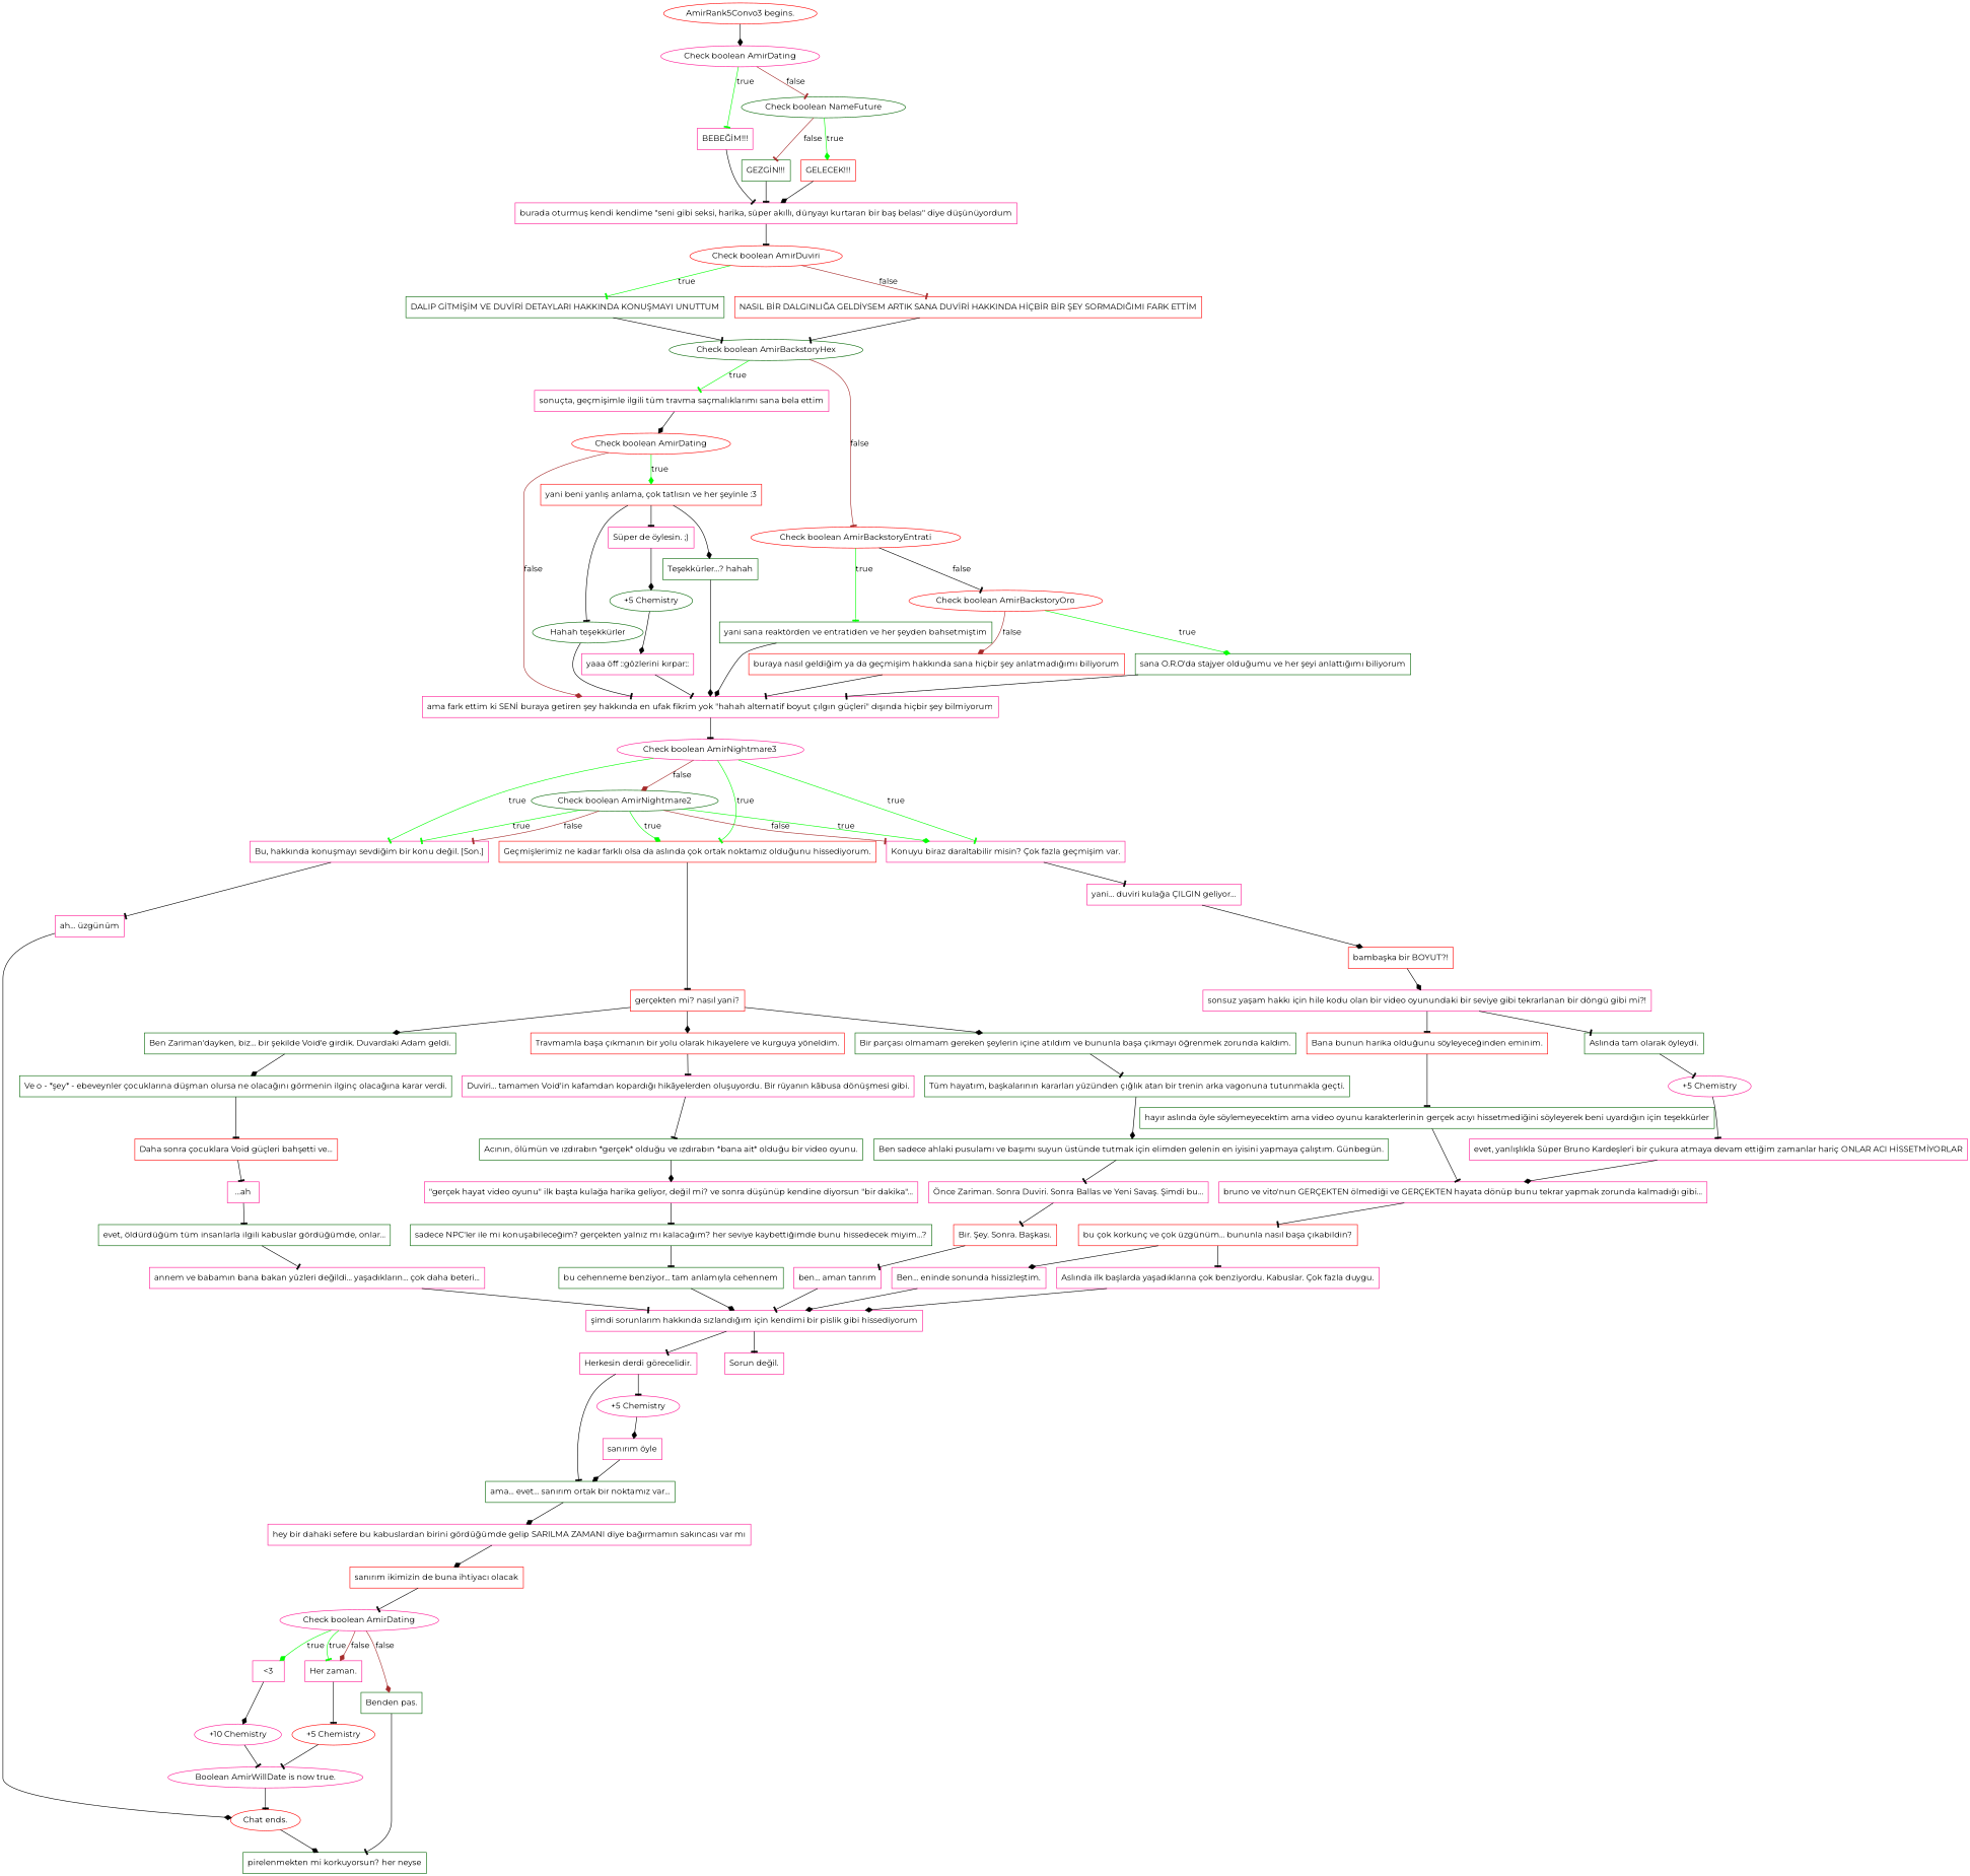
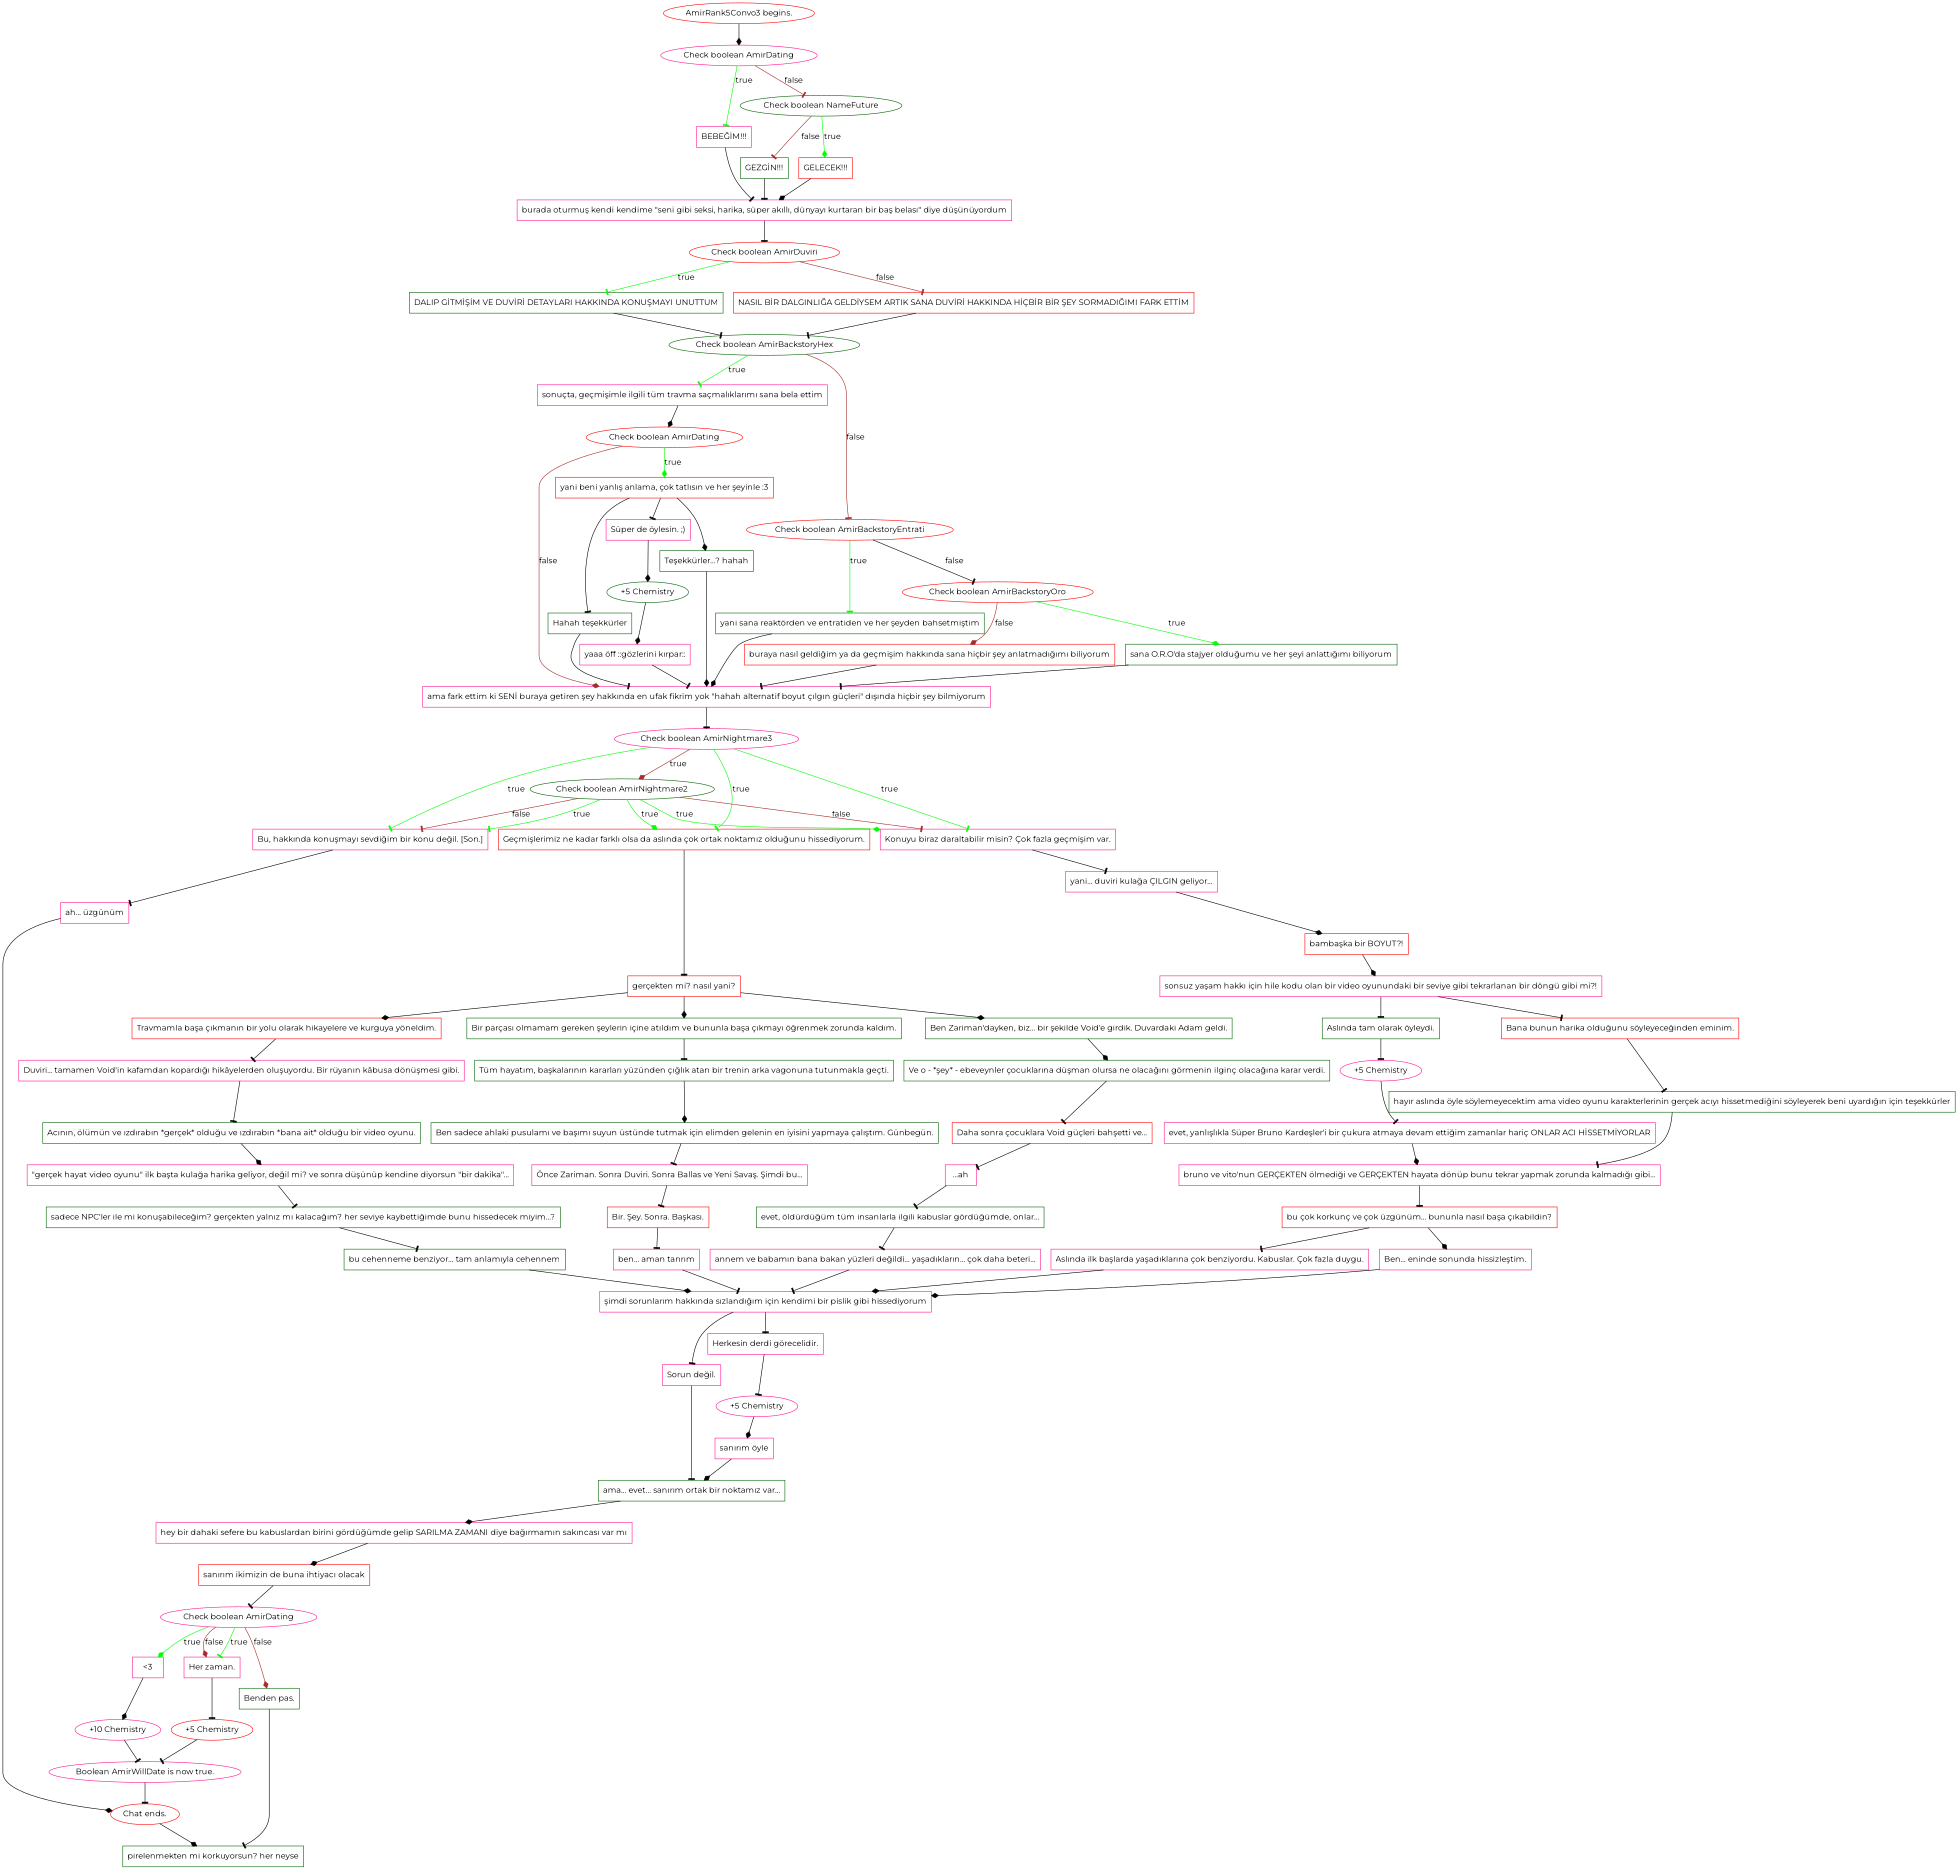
  digraph {
    fontname=Montserrat
    node [color=deeppink fontname=Montserrat shape=box]
    edge [arrowhead=tee fontname=Montserrat]
    "AmirRank5Convo3 begins." [color=red shape=""]
    n2 [label="Check boolean AmirDating" shape=""]
    n3 [label="BEBEĞİM!!!"]
    n4 [color=darkgreen label="Check boolean NameFuture" shape=""]
    n5 [label="burada oturmuş kendi kendime \"seni gibi seksi, harika, süper akıllı, dünyayı kurtaran bir baş belası\" diye düşünüyordum"]
    n6 [color=red label="GELECEK!!!"]
    n7 [color=darkgreen label="GEZGİN!!!"]
    n8 [color=red label="Check boolean AmirDuviri" shape=""]
    n9 [color=darkgreen label="DALIP GİTMİŞİM VE DUVİRİ DETAYLARI HAKKINDA KONUŞMAYI UNUTTUM"]
    n10 [color=red label="NASIL BİR DALGINLIĞA GELDİYSEM ARTIK SANA DUVİRİ HAKKINDA HİÇBİR BİR ŞEY SORMADIĞIMI FARK ETTİM"]
    n11 [color=darkgreen label="Check boolean AmirBackstoryHex" shape=""]
    n12 [label="sonuçta, geçmişimle ilgili tüm travma saçmalıklarımı sana bela ettim"]
    n13 [color=red label="Check boolean AmirBackstoryEntrati" shape=""]
    n14 [color=red label="Check boolean AmirDating" shape=""]
    n15 [color=darkgreen label="yani sana reaktörden ve entratiden ve her şeyden bahsetmiştim"]
    n16 [color=red label="Check boolean AmirBackstoryOro" shape=""]
    n17 [color=red label="yani beni yanlış anlama, çok tatlısın ve her şeyinle :3"]
    n18 [label="ama fark ettim ki SENİ buraya getiren şey hakkında en ufak fikrim yok \"hahah alternatif boyut çılgın güçleri\" dışında hiçbir şey bilmiyorum"]
    n19 [color=darkgreen label="sana O.R.O'da stajyer olduğumu ve her şeyi anlattığımı biliyorum"]
    n20 [color=red label="buraya nasıl geldiğim ya da geçmişim hakkında sana hiçbir şey anlatmadığımı biliyorum"]
    n21 [color=darkgreen label="Teşekkürler...? hahah"]
-   n22 [color=darkgreen label="Hahah teşekkürler" shape=ellipse]
+   n22 [color=darkgreen label="Hahah teşekkürler"]
    n23 [label="Süper de öylesin. ;)"]
    n24 [label="Check boolean AmirNightmare3" shape=""]
    n25 [color=darkgreen label="+5 Chemistry" shape=""]
    n26 [color=red label="Geçmişlerimiz ne kadar farklı olsa da aslında çok ortak noktamız olduğunu hissediyorum."]
    n27 [label="Konuyu biraz daraltabilir misin? Çok fazla geçmişim var."]
    n28 [label="Bu, hakkında konuşmayı sevdiğim bir konu değil. [Son.]"]
    n29 [color=darkgreen label="Check boolean AmirNightmare2" shape=""]
    n30 [label="yaaa öff ::gözlerini kırpar::"]
    n31 [color=red label="gerçekten mi? nasıl yani?"]
    n32 [label="yani... duviri kulağa ÇILGIN geliyor..."]
    n33 [label="ah... üzgünüm"]
    n34 [color=red label="Travmamla başa çıkmanın bir yolu olarak hikayelere ve kurguya yöneldim."]
    n35 [color=darkgreen label="Bir parçası olmamam gereken şeylerin içine atıldım ve bununla başa çıkmayı öğrenmek zorunda kaldım."]
    n36 [color=darkgreen label="Ben Zariman'dayken, biz... bir şekilde Void'e girdik. Duvardaki Adam geldi."]
    n37 [color=red label="bambaşka bir BOYUT?!"]
    "Chat ends." [color=red shape=""]
    n39 [label="Duviri... tamamen Void'in kafamdan kopardığı hikâyelerden oluşuyordu. Bir rüyanın kâbusa dönüşmesi gibi."]
    n40 [color=darkgreen label="Tüm hayatım, başkalarının kararları yüzünden çığlık atan bir trenin arka vagonuna tutunmakla geçti."]
    n41 [color=darkgreen label="Ve o - *şey* - ebeveynler çocuklarına düşman olursa ne olacağını görmenin ilginç olacağına karar verdi."]
    n42 [label="sonsuz yaşam hakkı için hile kodu olan bir video oyunundaki bir seviye gibi tekrarlanan bir döngü gibi mi?!"]
    n43 [color=darkgreen label="pirelenmekten mi korkuyorsun? her neyse"]
    n44 [color=darkgreen label="Acının, ölümün ve ızdırabın *gerçek* olduğu ve ızdırabın *bana ait* olduğu bir video oyunu."]
    n45 [color=darkgreen label="Ben sadece ahlaki pusulamı ve başımı suyun üstünde tutmak için elimden gelenin en iyisini yapmaya çalıştım. Günbegün."]
    n46 [color=red label="Daha sonra çocuklara Void güçleri bahşetti ve..."]
    n47 [color=red label="Bana bunun harika olduğunu söyleyeceğinden eminim."]
    n48 [color=darkgreen label="Aslında tam olarak öyleydi."]
    n49 [label="\"gerçek hayat video oyunu\" ilk başta kulağa harika geliyor, değil mi? ve sonra düşünüp kendine diyorsun \"bir dakika\"..."]
    n50 [label="Önce Zariman. Sonra Duviri. Sonra Ballas ve Yeni Savaş. Şimdi bu..."]
    n51 [label="...ah"]
    n52 [color=darkgreen label="hayır aslında öyle söylemeyecektim ama video oyunu karakterlerinin gerçek acıyı hissetmediğini söyleyerek beni uyardığın için teşekkürler"]
    n53 [label="+5 Chemistry" shape=""]
    n54 [color=darkgreen label="sadece NPC'ler ile mi konuşabileceğim? gerçekten yalnız mı kalacağım? her seviye kaybettiğimde bunu hissedecek miyim...?"]
    n55 [color=red label="Bir. Şey. Sonra. Başkası."]
    n56 [color=darkgreen label="evet, öldürdüğüm tüm insanlarla ilgili kabuslar gördüğümde, onlar..."]
    n57 [label="bruno ve vito'nun GERÇEKTEN ölmediği ve GERÇEKTEN hayata dönüp bunu tekrar yapmak zorunda kalmadığı gibi..."]
    n58 [label="evet, yanlışlıkla Süper Bruno Kardeşler'i bir çukura atmaya devam ettiğim zamanlar hariç ONLAR ACI HİSSETMİYORLAR"]
    n59 [color=darkgreen label="bu cehenneme benziyor... tam anlamıyla cehennem"]
    n60 [label="ben... aman tanrım"]
    n61 [label="annem ve babamın bana bakan yüzleri değildi... yaşadıkların... çok daha beteri..."]
    n62 [color=red label="bu çok korkunç ve çok üzgünüm... bununla nasıl başa çıkabildin?"]
    n63 [label="şimdi sorunlarım hakkında sızlandığım için kendimi bir pislik gibi hissediyorum"]
    n64 [label="Aslında ilk başlarda yaşadıklarına çok benziyordu. Kabuslar. Çok fazla duygu."]
    n65 [label="Ben... eninde sonunda hissizleştim."]
    n66 [label="Sorun değil."]
    n67 [label="Herkesin derdi görecelidir."]
    n68 [color=darkgreen label="ama... evet... sanırım ortak bir noktamız var..."]
    n69 [label="+5 Chemistry" shape=""]
    n70 [label="hey bir dahaki sefere bu kabuslardan birini gördüğümde gelip SARILMA ZAMANI diye bağırmamın sakıncası var mı"]
    n71 [label="sanırım öyle"]
    n72 [color=red label="sanırım ikimizin de buna ihtiyacı olacak"]
    n73 [label="Check boolean AmirDating" shape=""]
    n74 [label="<3"]
    n75 [label="Her zaman."]
    n76 [color=darkgreen label="Benden pas."]
    n77 [label="+10 Chemistry" shape=""]
    n78 [color=red label="+5 Chemistry" shape=""]
    n79 [label="Boolean AmirWillDate is now true." shape=""]
    "AmirRank5Convo3 begins." -> n2 [arrowhead=diamond]
    n2 -> n3 [color=green label=true]
    n2 -> n4 [color=brown label=false]
    n3 -> n5
    n4 -> n6 [arrowhead=diamond color=green label=true]
    n4 -> n7 [color=brown label=false]
    n5 -> n8
    n6 -> n5 [arrowhead=diamond]
    n7 -> n5
    n8 -> n9 [color=green label=true]
    n8 -> n10 [color=brown label=false]
    n9 -> n11
    n10 -> n11
    n11 -> n12 [color=green label=true]
    n11 -> n13 [color=brown label=false]
    n12 -> n14 [arrowhead=diamond]
    n13 -> n15 [color=green label=true]
    n13 -> n16 [color=black label=false]
    n14 -> n17 [arrowhead=diamond color=green label=true]
    n14 -> n18 [arrowhead=diamond color=brown label=false]
    n15 -> n18 [arrowhead=diamond]
    n16 -> n19 [arrowhead=diamond color=green label=true]
    n16 -> n20 [arrowhead=diamond color=brown label=false]
    n17 -> n21 [arrowhead=diamond]
    n17 -> n22
    n17 -> n23
    n18 -> n24
    n19 -> n18
    n20 -> n18
    n21 -> n18 [arrowhead=diamond]
    n22 -> n18
    n23 -> n25 [arrowhead=diamond]
    n24 -> n26 [color=green label=true]
    n24 -> n27 [color=green label=true]
    n24 -> n28 [color=green label=true]
-   n24 -> n29 [arrowhead=diamond color=brown label=false]
+   n24 -> n29 [arrowhead=diamond color=brown label=true]
    n25 -> n30 [arrowhead=diamond]
    n26 -> n31
    n27 -> n32
    n28 -> n33
    n29 -> n26 [arrowhead=diamond color=green label=true]
    n29 -> n27 [arrowhead=diamond color=green label=true]
    n29 -> n27 [color=brown label=false]
    n29 -> n28 [color=green label=true]
    n29 -> n28 [color=brown label=false]
    n30 -> n18
    n31 -> n34 [arrowhead=diamond]
    n31 -> n35 [arrowhead=diamond]
    n31 -> n36 [arrowhead=diamond]
    n32 -> n37 [arrowhead=diamond]
    n33 -> "Chat ends." [arrowhead=diamond]
    n34 -> n39
    n35 -> n40
    n36 -> n41 [arrowhead=diamond]
    n37 -> n42 [arrowhead=diamond]
    "Chat ends." -> n43 [arrowhead=diamond]
    n39 -> n44
    n40 -> n45 [arrowhead=diamond]
    n41 -> n46
    n42 -> n47
    n42 -> n48
    n44 -> n49 [arrowhead=diamond]
    n45 -> n50
    n46 -> n51
    n47 -> n52
    n48 -> n53
    n49 -> n54
    n50 -> n55
    n51 -> n56
    n52 -> n57
    n53 -> n58
    n54 -> n59
    n55 -> n60
    n56 -> n61
    n57 -> n62
    n58 -> n57 [arrowhead=diamond]
    n59 -> n63 [arrowhead=diamond]
    n60 -> n63
    n61 -> n63
    n62 -> n64
    n62 -> n65 [arrowhead=diamond]
    n63 -> n66
    n63 -> n67
    n64 -> n63 [arrowhead=diamond]
    n65 -> n63 [arrowhead=diamond]
-   n67 -> n68
+   n66 -> n68
    n67 -> n69
    n68 -> n70 [arrowhead=diamond]
    n69 -> n71 [arrowhead=diamond]
    n70 -> n72 [arrowhead=diamond]
    n71 -> n68 [arrowhead=diamond]
    n72 -> n73
    n73 -> n74 [arrowhead=diamond color=green label=true]
    n73 -> n75 [color=green label=true]
    n73 -> n75 [arrowhead=diamond color=brown label=false]
    n73 -> n76 [arrowhead=diamond color=brown label=false]
    n74 -> n77 [arrowhead=diamond]
    n75 -> n78
    n76 -> n43
    n77 -> n79
    n78 -> n79
    n79 -> "Chat ends."
  }
